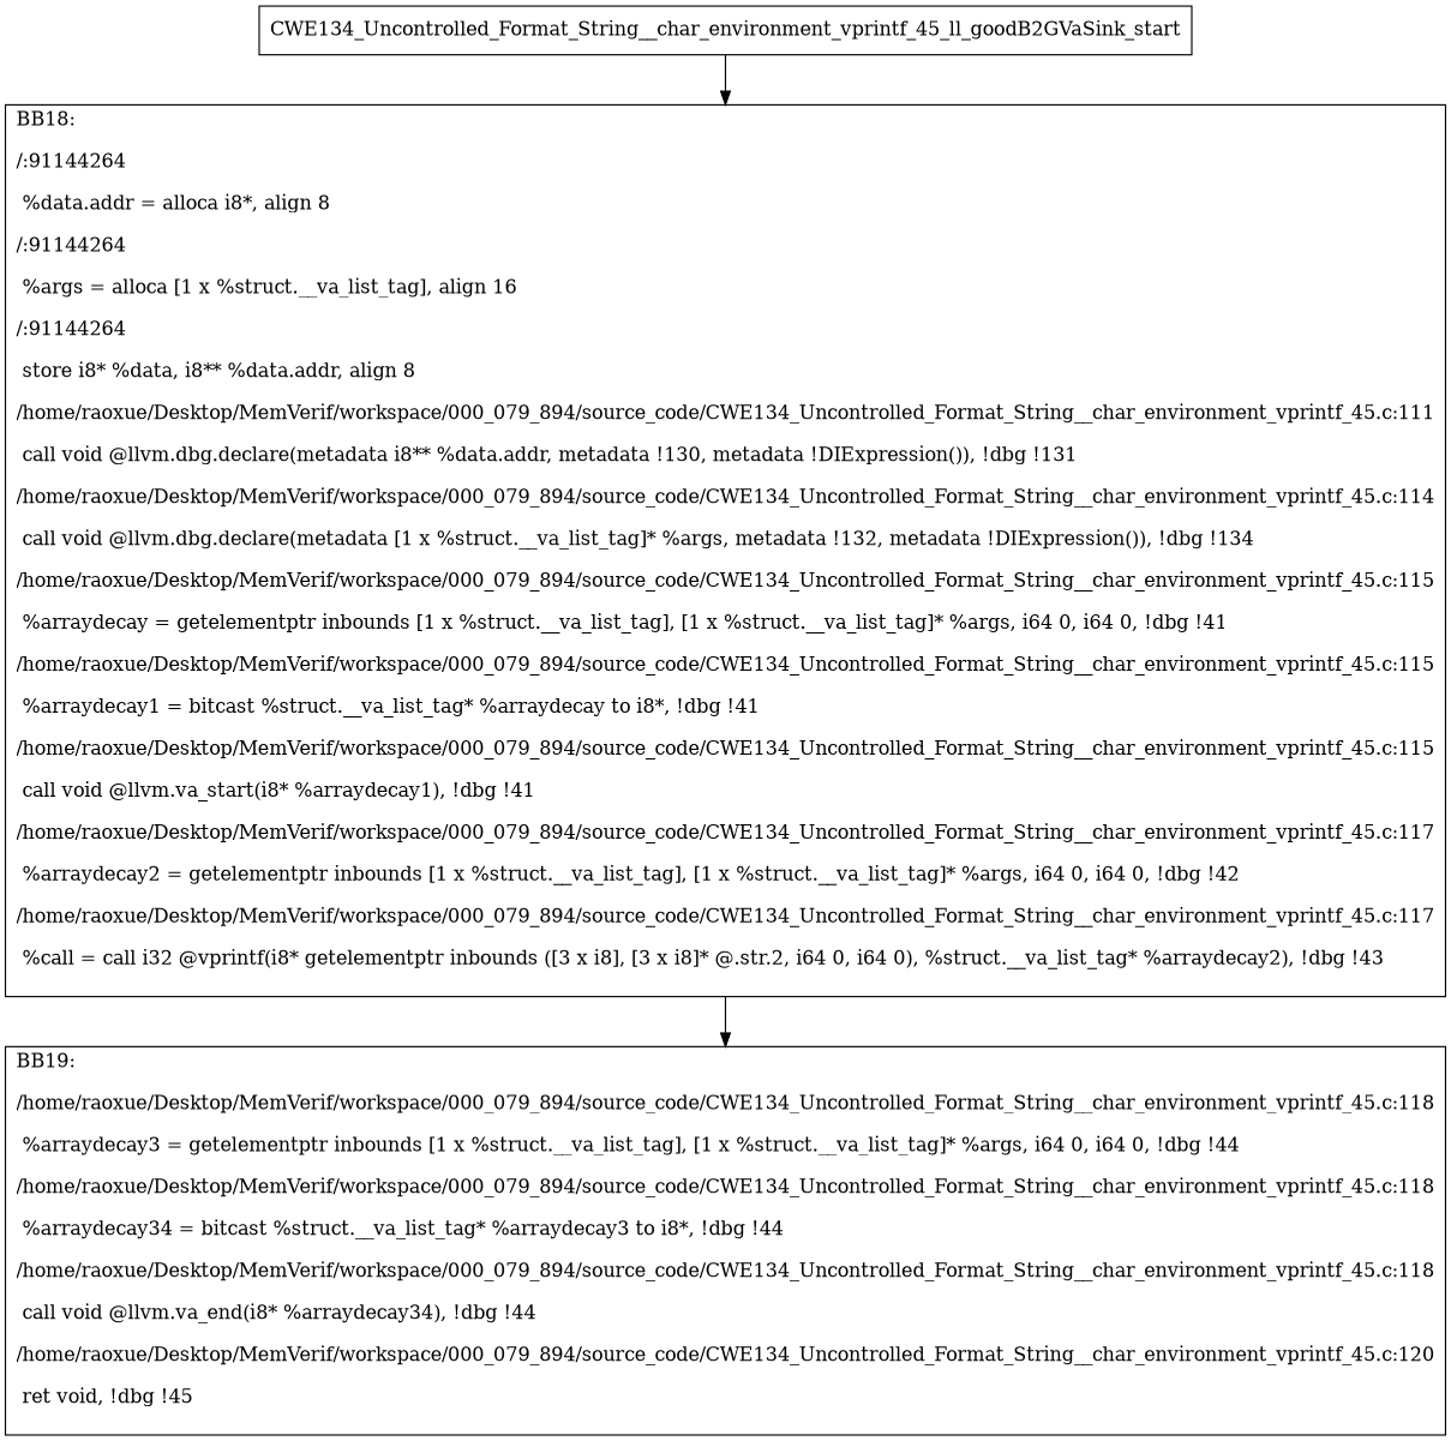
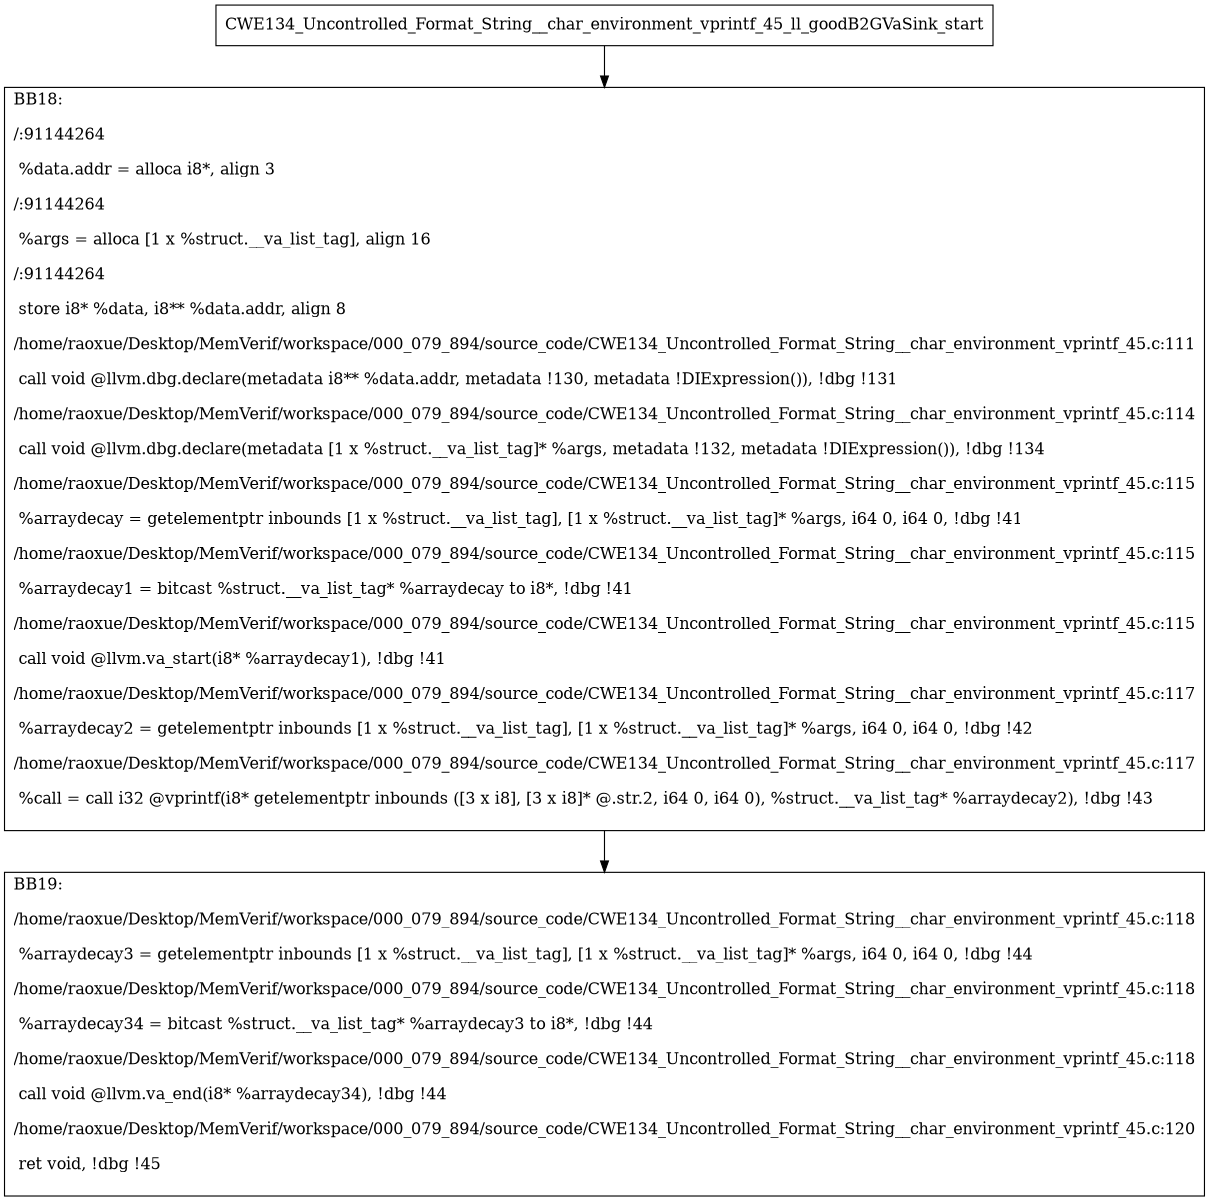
  digraph {
    node [shape=record]
    n1 [label="{CWE134_Uncontrolled_Format_String__char_environment_vprintf_45_ll_goodB2GVaSink_start}"]
-   n2 [label="{BB18:\l\l/:91144264\l\n  %data.addr = alloca i8*, align 8\l\n/:91144264\l\n  %args = alloca [1 x %struct.__va_list_tag], align 16\l\n/:91144264\l\n  store i8* %data, i8** %data.addr, align 8\l\n/home/raoxue/Desktop/MemVerif/workspace/000_079_894/source_code/CWE134_Uncontrolled_Format_String__char_environment_vprintf_45.c:111\l\n  call void @llvm.dbg.declare(metadata i8** %data.addr, metadata !130, metadata !DIExpression()), !dbg !131\l\n/home/raoxue/Desktop/MemVerif/workspace/000_079_894/source_code/CWE134_Uncontrolled_Format_String__char_environment_vprintf_45.c:114\l\n  call void @llvm.dbg.declare(metadata [1 x %struct.__va_list_tag]* %args, metadata !132, metadata !DIExpression()), !dbg !134\l\n/home/raoxue/Desktop/MemVerif/workspace/000_079_894/source_code/CWE134_Uncontrolled_Format_String__char_environment_vprintf_45.c:115\l\n  %arraydecay = getelementptr inbounds [1 x %struct.__va_list_tag], [1 x %struct.__va_list_tag]* %args, i64 0, i64 0, !dbg !41\l\n/home/raoxue/Desktop/MemVerif/workspace/000_079_894/source_code/CWE134_Uncontrolled_Format_String__char_environment_vprintf_45.c:115\l\n  %arraydecay1 = bitcast %struct.__va_list_tag* %arraydecay to i8*, !dbg !41\l\n/home/raoxue/Desktop/MemVerif/workspace/000_079_894/source_code/CWE134_Uncontrolled_Format_String__char_environment_vprintf_45.c:115\l\n  call void @llvm.va_start(i8* %arraydecay1), !dbg !41\l\n/home/raoxue/Desktop/MemVerif/workspace/000_079_894/source_code/CWE134_Uncontrolled_Format_String__char_environment_vprintf_45.c:117\l\n  %arraydecay2 = getelementptr inbounds [1 x %struct.__va_list_tag], [1 x %struct.__va_list_tag]* %args, i64 0, i64 0, !dbg !42\l\n/home/raoxue/Desktop/MemVerif/workspace/000_079_894/source_code/CWE134_Uncontrolled_Format_String__char_environment_vprintf_45.c:117\l\n  %call = call i32 @vprintf(i8* getelementptr inbounds ([3 x i8], [3 x i8]* @.str.2, i64 0, i64 0), %struct.__va_list_tag* %arraydecay2), !dbg !43\l\n}"]
+   n2 [label="{BB18:\l\l/:91144264\l\n  %data.addr = alloca i8*, align 3\l\n/:91144264\l\n  %args = alloca [1 x %struct.__va_list_tag], align 16\l\n/:91144264\l\n  store i8* %data, i8** %data.addr, align 8\l\n/home/raoxue/Desktop/MemVerif/workspace/000_079_894/source_code/CWE134_Uncontrolled_Format_String__char_environment_vprintf_45.c:111\l\n  call void @llvm.dbg.declare(metadata i8** %data.addr, metadata !130, metadata !DIExpression()), !dbg !131\l\n/home/raoxue/Desktop/MemVerif/workspace/000_079_894/source_code/CWE134_Uncontrolled_Format_String__char_environment_vprintf_45.c:114\l\n  call void @llvm.dbg.declare(metadata [1 x %struct.__va_list_tag]* %args, metadata !132, metadata !DIExpression()), !dbg !134\l\n/home/raoxue/Desktop/MemVerif/workspace/000_079_894/source_code/CWE134_Uncontrolled_Format_String__char_environment_vprintf_45.c:115\l\n  %arraydecay = getelementptr inbounds [1 x %struct.__va_list_tag], [1 x %struct.__va_list_tag]* %args, i64 0, i64 0, !dbg !41\l\n/home/raoxue/Desktop/MemVerif/workspace/000_079_894/source_code/CWE134_Uncontrolled_Format_String__char_environment_vprintf_45.c:115\l\n  %arraydecay1 = bitcast %struct.__va_list_tag* %arraydecay to i8*, !dbg !41\l\n/home/raoxue/Desktop/MemVerif/workspace/000_079_894/source_code/CWE134_Uncontrolled_Format_String__char_environment_vprintf_45.c:115\l\n  call void @llvm.va_start(i8* %arraydecay1), !dbg !41\l\n/home/raoxue/Desktop/MemVerif/workspace/000_079_894/source_code/CWE134_Uncontrolled_Format_String__char_environment_vprintf_45.c:117\l\n  %arraydecay2 = getelementptr inbounds [1 x %struct.__va_list_tag], [1 x %struct.__va_list_tag]* %args, i64 0, i64 0, !dbg !42\l\n/home/raoxue/Desktop/MemVerif/workspace/000_079_894/source_code/CWE134_Uncontrolled_Format_String__char_environment_vprintf_45.c:117\l\n  %call = call i32 @vprintf(i8* getelementptr inbounds ([3 x i8], [3 x i8]* @.str.2, i64 0, i64 0), %struct.__va_list_tag* %arraydecay2), !dbg !43\l\n}"]
    n3 [label="{BB19:\l\l/home/raoxue/Desktop/MemVerif/workspace/000_079_894/source_code/CWE134_Uncontrolled_Format_String__char_environment_vprintf_45.c:118\l\n  %arraydecay3 = getelementptr inbounds [1 x %struct.__va_list_tag], [1 x %struct.__va_list_tag]* %args, i64 0, i64 0, !dbg !44\l\n/home/raoxue/Desktop/MemVerif/workspace/000_079_894/source_code/CWE134_Uncontrolled_Format_String__char_environment_vprintf_45.c:118\l\n  %arraydecay34 = bitcast %struct.__va_list_tag* %arraydecay3 to i8*, !dbg !44\l\n/home/raoxue/Desktop/MemVerif/workspace/000_079_894/source_code/CWE134_Uncontrolled_Format_String__char_environment_vprintf_45.c:118\l\n  call void @llvm.va_end(i8* %arraydecay34), !dbg !44\l\n/home/raoxue/Desktop/MemVerif/workspace/000_079_894/source_code/CWE134_Uncontrolled_Format_String__char_environment_vprintf_45.c:120\l\n  ret void, !dbg !45\l\n}"]
    n1 -> n2
    n2 -> n3
  }
